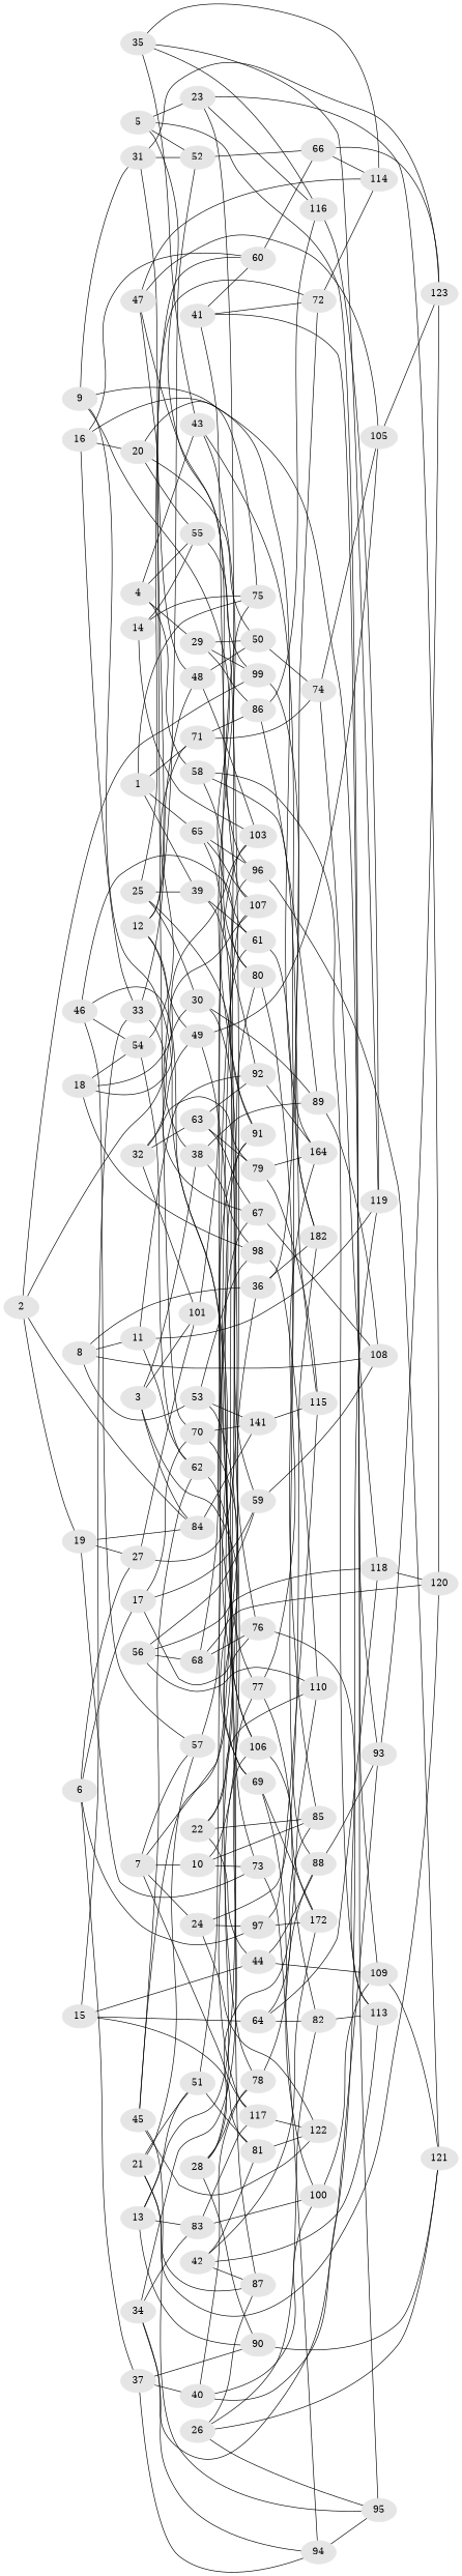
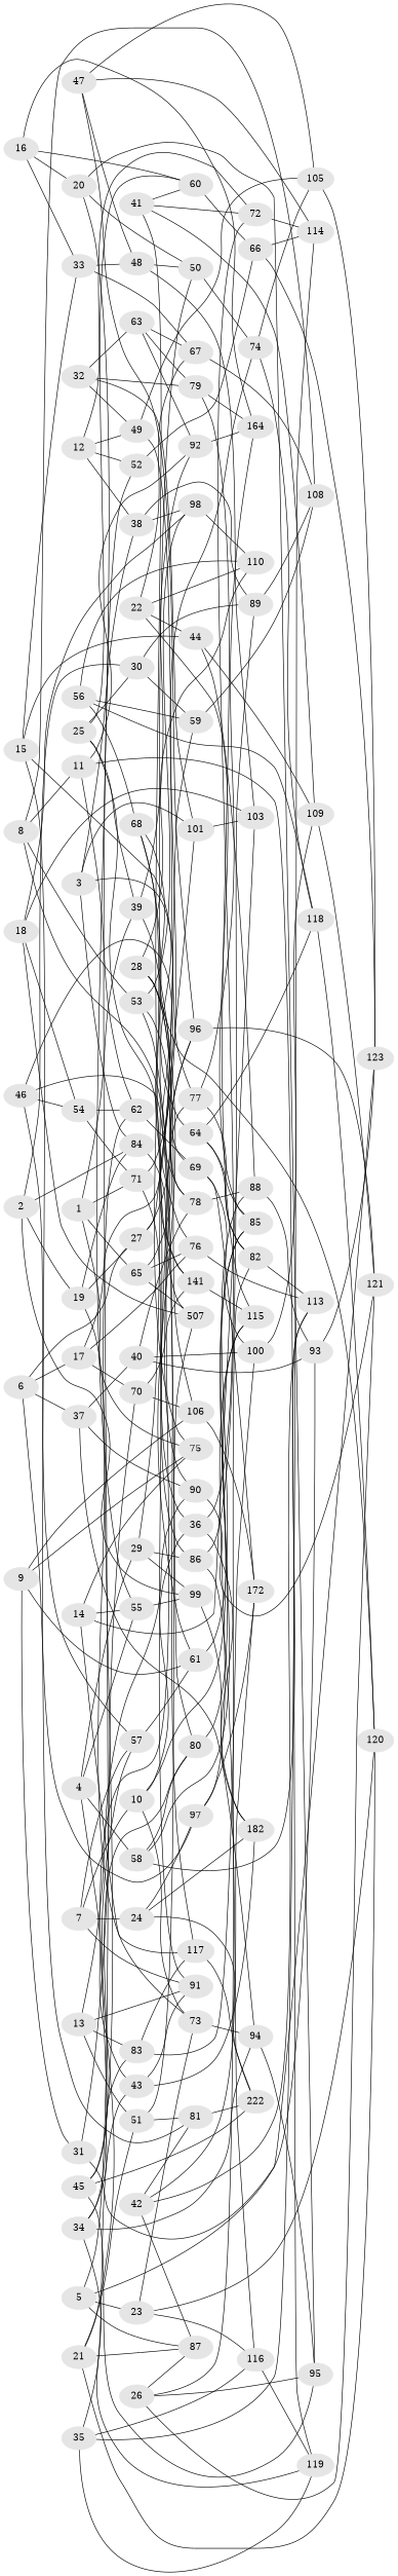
  graph {
    rankdir=LR
    node [color=gray90 style=filled]
    1
    39
    65
    71
    75
    61
    92
    76
-   107
+   107 [label=507]
    96
    86
    74
    2
    19
    30
    84
    99
    27
    73
    59
    89
    n22 [label=141]
    n23 [label=182]
    3
    38
    69
    101
    98
    100
    n30 [label=172]
    103
    4
    29
    43
    55
    58
    50
    91
    113
    80
    115
    5
    23
    52
    87
    93
    120
    116
    66
    123
    6
    17
    37
    97
    70
    90
    94
    40
    7
    10
    24
    57
    36
    85
-   122
+   122 [label=222]
    8
    11
    53
    108
    62
    119
    72
    117
    9
    31
    106
    88
    n78 [label=164]
    12
    49
    77
    105
    114
    13
    51
    83
    81
    121
    14
    15
    33
    44
    64
    67
    48
    109
    82
    118
    16
    20
    60
    95
    18
    54
    110
    21
    22
    25
    26
    28
    78
    32
    63
    79
    34
    35
    41
    42
    45
    46
    47
    56
    68
    1 -- 39
    1 -- 65
    1 -- 71
    1 -- 75
    39 -- 61
    39 -- 92
    65 -- 76
    65 -- 107
    65 -- 96
    71 -- 86
    71 -- 74
    61 -- 88
    92 -- n78
    76 -- 113
    96 -- 121
    86 -- 89
    86 -- 116
    74 -- 105
    74 -- 118
    2 -- 19
    2 -- 30
    2 -- 84
    2 -- 99
    19 -- 84
    19 -- 27
    19 -- 73
    30 -- 59
    30 -- 89
    84 -- n22
    99 -- n23
    27 -- 96
    27 -- 101
    73 -- 94
    59 -- 108
    89 -- 108
    n22 -- 115
    3 -- 84
    3 -- 38
    3 -- 69
    3 -- 101
    38 -- 89
    38 -- 98
    69 -- 100
    69 -- n30
    101 -- 103
    98 -- 110
    100 -- 109
    4 -- 29
    4 -- 43
    4 -- 55
    4 -- 58
    29 -- 86
    29 -- 99
    29 -- 50
    43 -- n23
    43 -- 91
    55 -- 99
    58 -- 113
    58 -- 80
    58 -- 115
    50 -- 74
    80 -- 85
    5 -- 23
    5 -- 52
    5 -- 87
    5 -- 93
    23 -- 73
    23 -- 120
    23 -- 116
    52 -- 66
    93 -- 123
    116 -- 119
    66 -- 123
    66 -- 114
    6 -- 27
    6 -- 17
    6 -- 37
    6 -- 97
    17 -- 76
    17 -- 59
    17 -- 70
    37 -- 90
    37 -- 94
    37 -- 40
    97 -- n30
    97 -- 115
    70 -- n22
    70 -- 106
    90 -- 121
    94 -- 95
    40 -- 100
    40 -- 93
    40 -- 78
    7 -- 91
    7 -- 10
    7 -- 24
    7 -- 57
    10 -- 73
    10 -- 36
    10 -- 85
    24 -- n23
    24 -- 97
    24 -- 122
    57 -- 61
    36 -- n23
    36 -- 72
    8 -- 36
    8 -- 11
    8 -- 53
    8 -- 108
    11 -- 92
    11 -- 62
    11 -- 119
    53 -- n22
    53 -- 98
    53 -- 117
    62 -- 69
    72 -- 114
    117 -- 122
    9 -- 75
    9 -- 61
    9 -- 31
    9 -- 106
-   31 -- 52
    31 -- 123
    31 -- 70
    106 -- n30
    88 -- 93
    12 -- 38
    12 -- 52
    12 -- 72
    12 -- 49
    49 -- 77
    49 -- 105
    77 -- n78
    77 -- 82
    105 -- 123
    13 -- 91
    13 -- 90
    13 -- 51
    13 -- 83
    51 -- 107
    51 -- 81
    83 -- 100
    83 -- 117
    81 -- 122
    14 -- 75
    14 -- 103
    14 -- 55
-   7 -- 117
+   14 -- 117
    15 -- 81
    15 -- 33
    15 -- 44
    15 -- 64
    33 -- 67
    33 -- 48
    44 -- 88
    44 -- 109
    64 -- 85
    64 -- 82
    64 -- 118
    67 -- 108
    48 -- 103
    48 -- 50
    109 -- 121
    82 -- 113
    118 -- 120
    16 -- n78
    16 -- 33
    16 -- 20
    16 -- 60
    20 -- 55
    20 -- 50
    20 -- 95
    60 -- 66
    18 -- 107
    18 -- 98
    18 -- 103
    18 -- 54
    54 -- 71
    54 -- 62
    21 -- 87
    21 -- 120
    21 -- 57
    21 -- 51
    22 -- 85
    22 -- 44
    22 -- 67
    22 -- 110
    25 -- 39
    25 -- 30
    25 -- 91
    25 -- 60
    26 -- 87
    26 -- 121
    26 -- 82
    26 -- 95
    28 -- 90
    28 -- 106
    28 -- 110
    28 -- 78
    78 -- 88
    32 -- 101
    32 -- 49
    32 -- 63
    32 -- 79
    63 -- 92
    63 -- 67
    63 -- 79
    79 -- 115
    79 -- n78
    34 -- 94
    34 -- 119
    34 -- 77
    34 -- 83
    35 -- 43
    35 -- 116
    35 -- 119
    35 -- 114
    41 -- 107
    41 -- 72
    41 -- 109
    41 -- 60
    42 -- n30
    42 -- 113
    42 -- 87
    42 -- 81
    45 -- 80
    45 -- 122
    45 -- 62
    45 -- 95
    46 -- 80
    46 -- 57
    46 -- 54
    46 -- 78
    47 -- 96
    47 -- 105
    47 -- 114
    47 -- 48
    56 -- 59
    56 -- 118
    56 -- 110
    56 -- 68
    68 -- 75
    68 -- 76
    68 -- 120
  }
